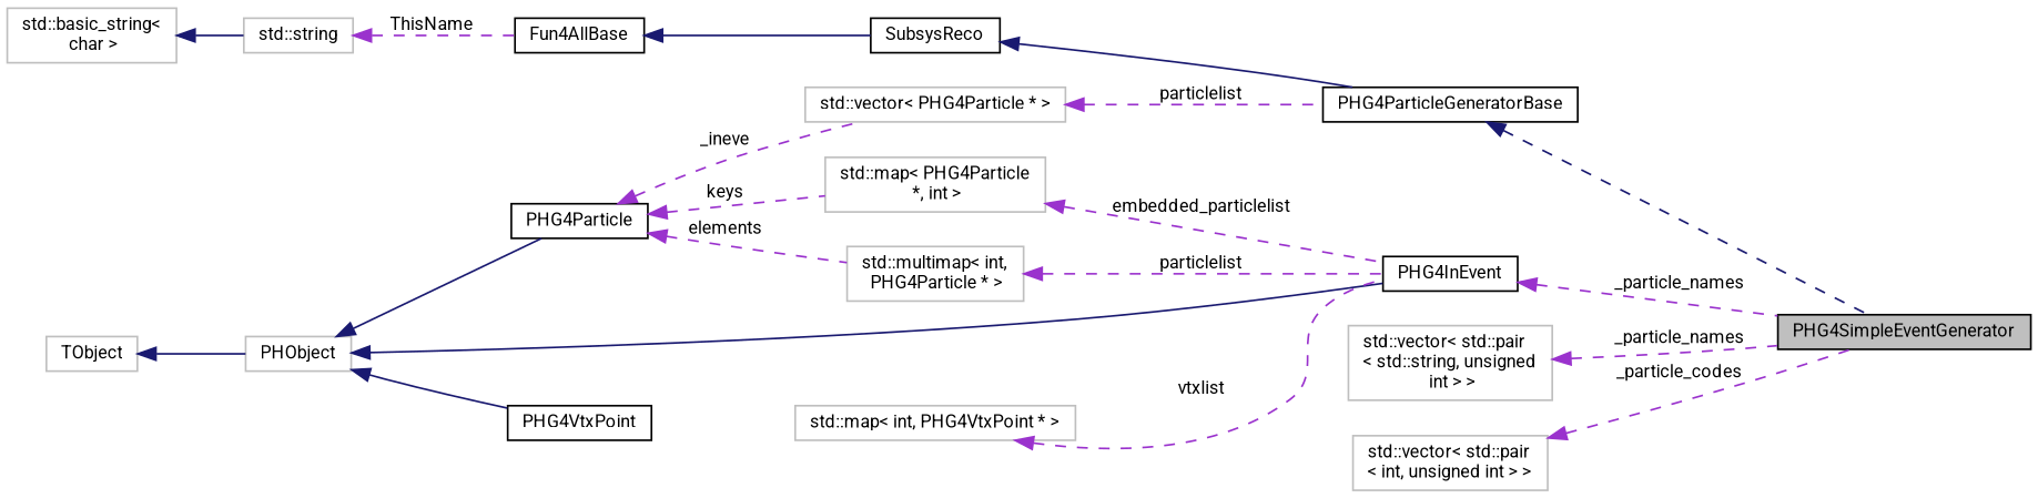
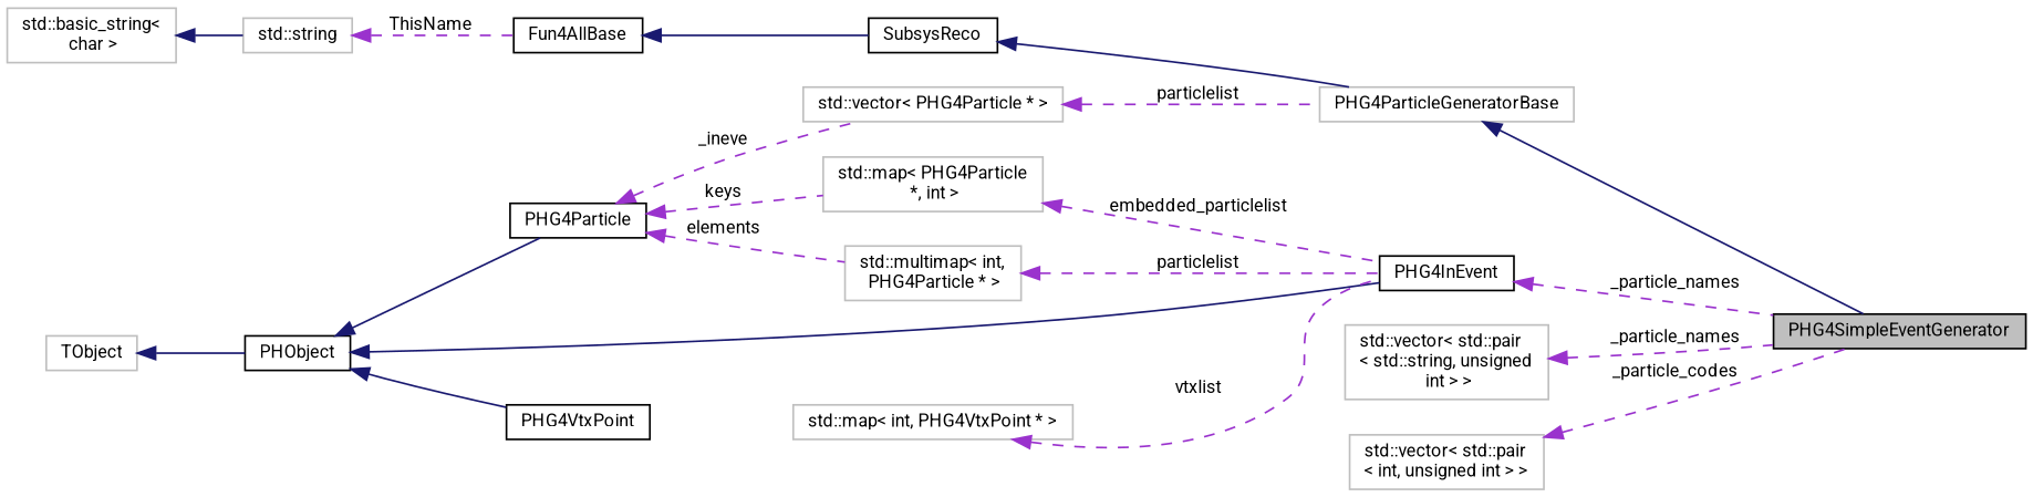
  digraph {
    fontname=Roboto
    rankdir=LR
    node [color=grey75 fontname=Roboto fontsize=10 shape=record]
    edge [color=darkorchid3 dir=back fontname=Roboto fontsize=10 labelfontname=FreeSans labelfontsize=10 style=dashed]
    n1 [color=black fillcolor=grey75 fontcolor=black height=0.2 label=PHG4SimpleEventGenerator style=filled width=0.4]
-   n2 [color=black height=0.2 label=PHG4ParticleGeneratorBase width=0.4]
+   n2 [height=0.2 label=PHG4ParticleGeneratorBase width=0.4]
    n3 [color=black height=0.2 label=SubsysReco width=0.4]
    n4 [color=black height=0.2 label=Fun4AllBase width=0.4]
    n5 [height=0.2 label="std::string" width=0.4]
    n6 [height=0.2 label="std::basic_string\<\l char \>" width=0.4]
    n7 [height=0.2 label="std::vector\< PHG4Particle * \>" width=0.4]
    n8 [color=black height=0.2 label=PHG4Particle width=0.4]
    n9 [height=0.2 label="std::map\< PHG4Particle\l *, int \>" width=0.4]
    n10 [height=0.2 label="std::multimap\< int,\l PHG4Particle * \>" width=0.4]
    n11 [color=black height=0.2 label=PHG4InEvent width=0.4]
-   n12 [height=0.2 label=PHObject width=0.4]
+   n12 [color=black height=0.2 label=PHObject width=0.4]
    n13 [color=black height=0.2 label=PHG4VtxPoint width=0.4]
    n14 [height=0.2 label=TObject width=0.4]
    n15 [height=0.2 label="std::vector\< std::pair\l\< std::string, unsigned\l int \> \>" width=0.4]
    n16 [height=0.2 label="std::map\< int, PHG4VtxPoint * \>" width=0.4]
    n17 [height=0.2 label="std::vector\< std::pair\l\< int, unsigned int \> \>" width=0.4]
-   n2 -> n1 [color=midnightblue]
+   n2 -> n1 [color=midnightblue style=solid]
    n3 -> n2 [color=midnightblue style=solid]
    n4 -> n3 [color=midnightblue style=solid]
    n5 -> n4 [label=" ThisName"]
    n6 -> n5 [color=midnightblue style=solid]
    n7 -> n2 [label=" particlelist"]
    n8 -> n7 [label=" _ineve"]
    n8 -> n9 [label=" keys"]
    n8 -> n10 [label=" elements"]
    n9 -> n11 [label=" embedded_particlelist"]
    n10 -> n11 [label=" particlelist"]
    n11 -> n1 [label=" _particle_names"]
    n12 -> n8 [color=midnightblue style=solid]
    n12 -> n11 [color=midnightblue style=solid]
    n12 -> n13 [color=midnightblue style=solid]
    n14 -> n12 [color=midnightblue style=solid]
    n15 -> n1 [label=" _particle_names"]
    n16 -> n11 [label=" vtxlist"]
    n17 -> n1 [label=" _particle_codes"]
  }
